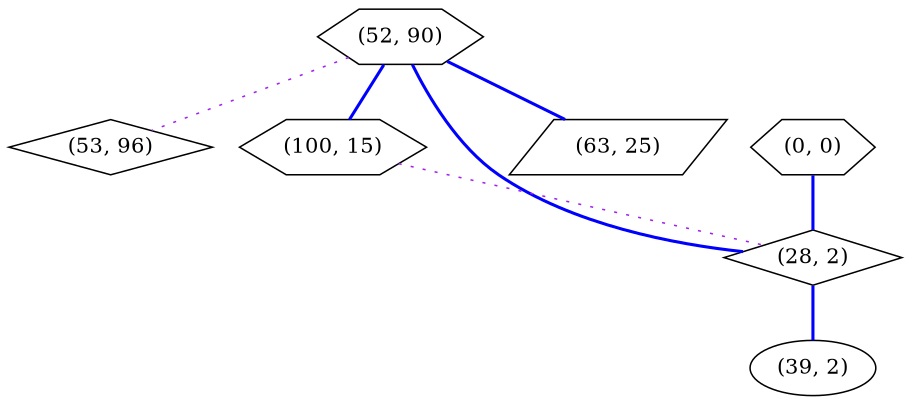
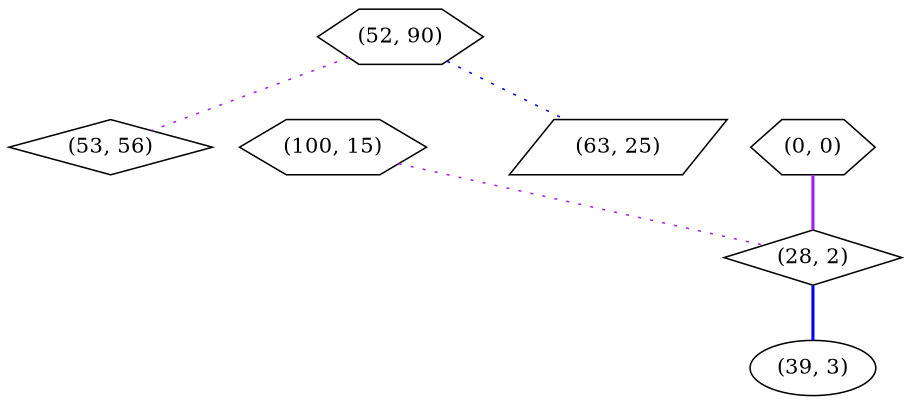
  graph {
    node [shape=hexagon]
    edge [color=blue style=bold weight=1]
-   "(53, 96)" [shape=diamond]
+   "(53, 96)" [shape=diamond label="(53, 56)"]
    "(52, 90)"
    "(100, 15)"
    "(28, 2)" [shape=diamond]
    "(63, 25)" [shape=parallelogram]
-   "(39, 2)" [shape=ellipse]
+   "(39, 2)" [shape=ellipse label="(39, 3)"]
    "(0, 0)"
    "(52, 90)" -- "(53, 96)" [color=purple style=dotted]
-   "(52, 90)" -- "(100, 15)"
-   "(52, 90)" -- "(28, 2)"
-   "(52, 90)" -- "(63, 25)"
+   "(52, 90)" -- "(63, 25)" [style=dotted]
    "(100, 15)" -- "(28, 2)" [color=purple style=dotted]
    "(28, 2)" -- "(39, 2)"
-   "(0, 0)" -- "(28, 2)" [weight=4]
+   "(0, 0)" -- "(28, 2)" [color=purple weight=4]
  }
